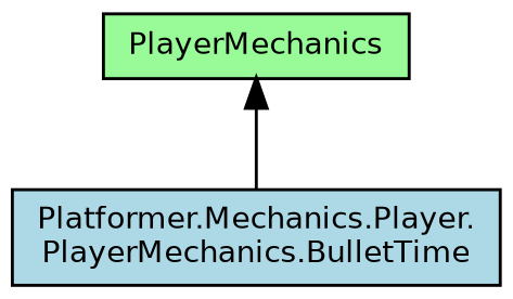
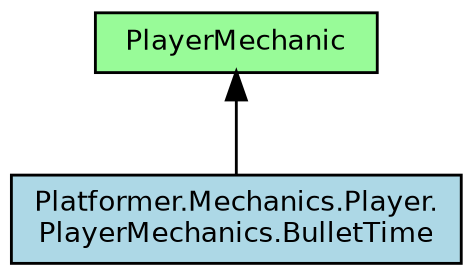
  digraph {
    node [color=black fontname=Helvetica fontsize=10 shape=record style=filled]
    n1 [fillcolor=lightblue fontcolor=black height=0.2 label="Platformer.Mechanics.Player.\lPlayerMechanics.BulletTime" width=0.4]
-   n2 [fillcolor=palegreen height=0.2 label=PlayerMechanics width=0.4]
+   n2 [fillcolor=palegreen height=0.2 label=PlayerMechanic width=0.4]
    n2 -> n1 [color=black dir=back fontname=Helvetica fontsize=10 labelfontname=Helvetica labelfontsize=10 style=solid]
  }
